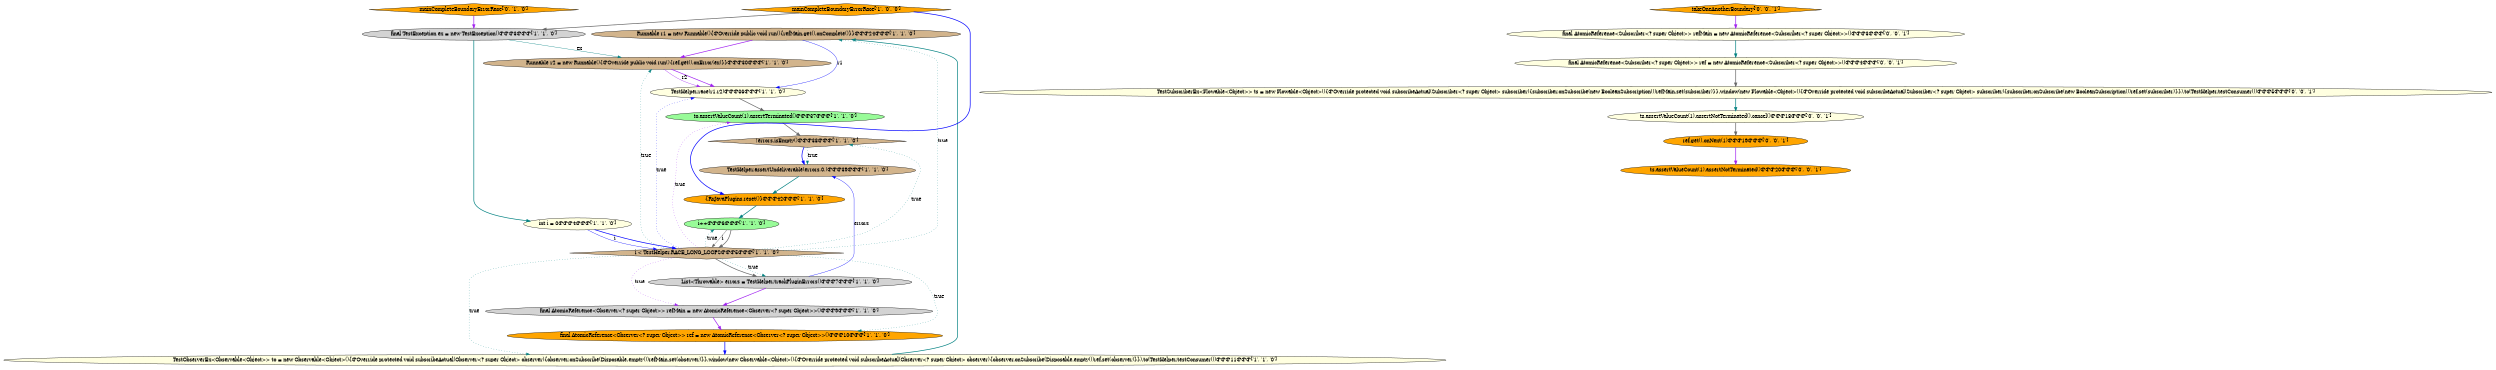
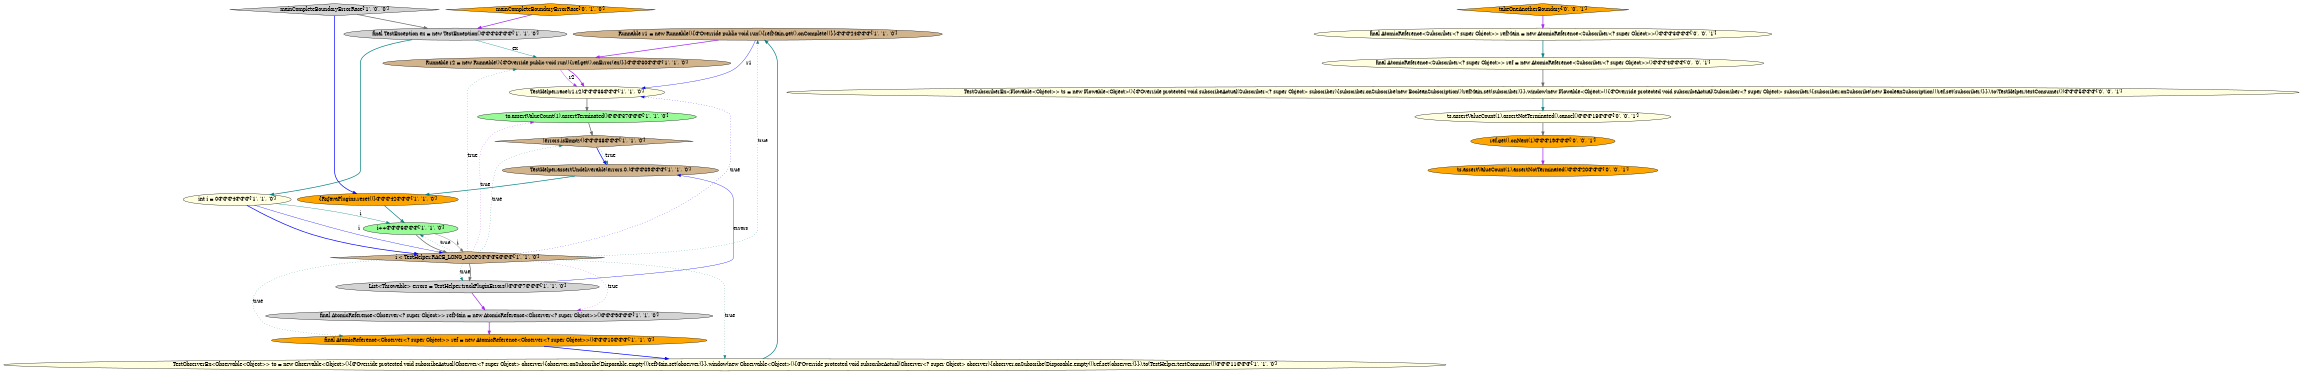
  digraph {
    node [fillcolor=lightyellow shape=ellipse style=filled]
    edge [color=teal style=bold]
    n1 [fillcolor=tan label="Runnable r1 = new Runnable(){@Override public void run(){refMain.get().onComplete()}}@@@24@@@['1', '1', '0']"]
    n2 [fillcolor=tan label="Runnable r2 = new Runnable(){@Override public void run(){ref.get().onError(ex)}}@@@30@@@['1', '1', '0']"]
    n3 [label="TestHelper.race(r1,r2)@@@36@@@['1', '1', '0']"]
    n4 [fillcolor=palegreen label="to.assertValueCount(1).assertTerminated()@@@37@@@['1', '1', '0']"]
    n5 [fillcolor=tan label="i < TestHelper.RACE_LONG_LOOPS@@@5@@@['1', '1', '0']" shape=diamond]
    n6 [fillcolor=palegreen label="i++@@@6@@@['1', '1', '0']"]
    n7 [fillcolor=lightgrey label="final AtomicReference<Observer<? super Object>> refMain = new AtomicReference<Observer<? super Object>>()@@@9@@@['1', '1', '0']"]
    n8 [fillcolor=lightgrey label="List<Throwable> errors = TestHelper.trackPluginErrors()@@@7@@@['1', '1', '0']"]
    n9 [fillcolor=tan label="!errors.isEmpty()@@@38@@@['1', '1', '0']" shape=diamond]
    n10 [fillcolor=orange label="final AtomicReference<Observer<? super Object>> ref = new AtomicReference<Observer<? super Object>>()@@@10@@@['1', '1', '0']"]
    n11 [label="TestObserverEx<Observable<Object>> to = new Observable<Object>(){@Override protected void subscribeActual(Observer<? super Object> observer){observer.onSubscribe(Disposable.empty())refMain.set(observer)}}.window(new Observable<Object>(){@Override protected void subscribeActual(Observer<? super Object> observer){observer.onSubscribe(Disposable.empty())ref.set(observer)}}).to(TestHelper.testConsumer())@@@11@@@['1', '1', '0']"]
    n12 [fillcolor=tan label="TestHelper.assertUndeliverable(errors,0,)@@@39@@@['1', '1', '0']"]
    n13 [fillcolor=orange label="ref.get().onNext(1)@@@19@@@['0', '0', '1']"]
    n14 [fillcolor=orange label="ts.assertValueCount(1).assertNotTerminated()@@@20@@@['0', '0', '1']"]
    n15 [fillcolor=lightgrey label="final TestException ex = new TestException()@@@3@@@['1', '1', '0']"]
    n16 [label="int i = 0@@@4@@@['1', '1', '0']"]
    n17 [fillcolor=orange label="takeOneAnotherBoundary['0', '0', '1']" shape=diamond]
    n18 [label="final AtomicReference<Subscriber<? super Object>> refMain = new AtomicReference<Subscriber<? super Object>>()@@@3@@@['0', '0', '1']"]
    n19 [label="final AtomicReference<Subscriber<? super Object>> ref = new AtomicReference<Subscriber<? super Object>>()@@@4@@@['0', '0', '1']"]
    n20 [fillcolor=orange label="{RxJavaPlugins.reset()}@@@42@@@['1', '1', '0']"]
    n21 [fillcolor=orange label="mainCompleteBoundaryErrorRace['0', '1', '0']" shape=diamond]
    n22 [label="TestSubscriberEx<Flowable<Object>> ts = new Flowable<Object>(){@Override protected void subscribeActual(Subscriber<? super Object> subscriber){subscriber.onSubscribe(new BooleanSubscription())refMain.set(subscriber)}}.window(new Flowable<Object>(){@Override protected void subscribeActual(Subscriber<? super Object> subscriber){subscriber.onSubscribe(new BooleanSubscription())ref.set(subscriber)}}).to(TestHelper.testConsumer())@@@5@@@['0', '0', '1']"]
    n23 [label="ts.assertValueCount(1).assertNotTerminated().cancel()@@@18@@@['0', '0', '1']"]
-   n24 [fillcolor=orange label="mainCompleteBoundaryErrorRace['1', '0', '0']" shape=diamond]
+   n24 [fillcolor=lightgrey label="mainCompleteBoundaryErrorRace['1', '0', '0']" shape=diamond]
    n1 -> n2 [color=purple]
    n1 -> n3 [color=blue label=r1 style=solid]
    n2 -> n3 [color=purple]
    n2 -> n3 [color=purple label=r2 style=solid]
    n3 -> n4 [color=gray40]
    n4 -> n9 [color=gray40]
    n5 -> n1 [label=true style=dotted]
    n5 -> n2 [label=true style=dotted]
    n5 -> n3 [color=blue label=true style=dotted]
    n5 -> n4 [color=purple label=true style=dotted]
    n5 -> n6 [label=true style=dotted]
    n5 -> n7 [color=purple label=true style=dotted]
    n5 -> n8 [label=true style=dotted]
    n5 -> n8 [color=gray40]
    n5 -> n9 [label=true style=dotted]
    n5 -> n10 [label=true style=dotted]
    n5 -> n11 [label=true style=dotted]
    n6 -> n5 [color=gray40]
    n6 -> n5 [color=gray40 label=i style=solid]
    n7 -> n10 [color=purple]
    n8 -> n7 [color=purple]
    n8 -> n12 [color=blue label=errors style=solid]
    n9 -> n12 [color=blue]
    n9 -> n12 [label=true style=dotted]
    n10 -> n11 [color=blue]
    n11 -> n1
    n12 -> n20
    n13 -> n14 [color=purple]
    n15 -> n2 [label=ex style=solid]
    n15 -> n16
    n16 -> n5 [color=blue label=i style=solid]
    n16 -> n5 [color=blue]
+   n16 -> n6 [label=i style=solid]
    n17 -> n18 [color=purple]
    n18 -> n19
    n19 -> n22 [color=gray40]
    n20 -> n6
    n21 -> n15 [color=purple]
    n22 -> n23
    n23 -> n13 [color=gray40]
    n24 -> n15 [color=gray40]
    n24 -> n20 [color=blue]
  }
